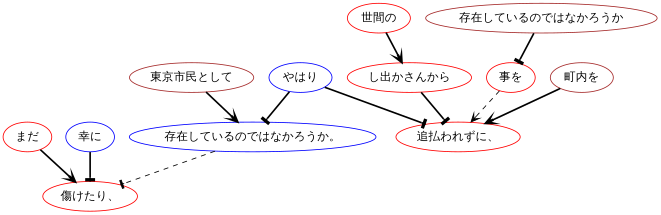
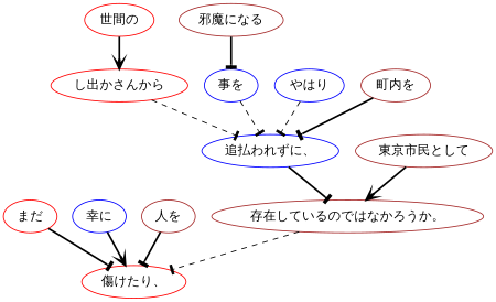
  digraph {
    node [color=red]
    edge [arrowhead=tee style=bold]
    n1 [label="まだ"]
    n2 [label="傷けたり、"]
    n3 [color=blue label="幸に"]
-   n5 [color=blue label="存在しているのではなかろうか。"]
+   n4 [color=brown label="人を"]
+   n5 [color=brown label="存在しているのではなかろうか。"]
    n6 [label="世間の"]
    n7 [label="し出かさんから"]
-   n8 [color=brown label="存在しているのではなかろうか"]
-   n9 [label="事を"]
-   n10 [label="追払われずに、"]
+   n8 [color=brown label="邪魔になる"]
+   n9 [color=blue label="事を"]
+   n10 [color=blue label="追払われずに、"]
    n11 [color=blue label="やはり"]
    n12 [color=brown label="町内を"]
    n13 [color=brown label="東京市民として"]
-   n1 -> n2 [arrowhead=vee]
-   n3 -> n2
+   n1 -> n2
+   n3 -> n2 [arrowhead=vee]
+   n4 -> n2
    n5 -> n2 [style=dashed]
    n6 -> n7 [arrowhead=vee]
-   n7 -> n10
+   n7 -> n10 [style=dashed]
    n8 -> n9
-   n9 -> n10 [arrowhead=vee style=dashed]
-   n11 -> n5
-   n11 -> n10
-   n12 -> n10 [arrowhead=vee]
+   n9 -> n10 [style=dashed]
+   n10 -> n5
+   n11 -> n10 [style=dashed]
+   n12 -> n10
    n13 -> n5 [arrowhead=vee]
  }
